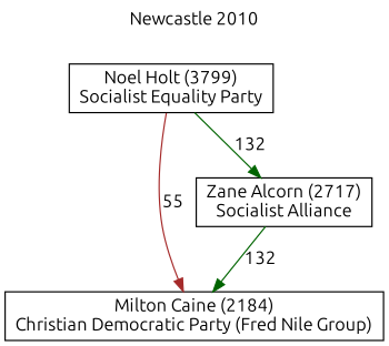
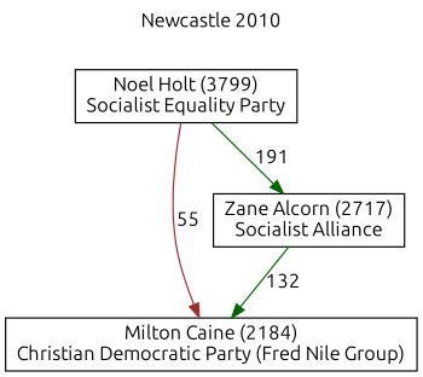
  digraph {
    label="Newcastle 2010"
    labelloc=t
    mclimit=2
    fontname=Ubuntu
    node [shape=box fontname=Ubuntu]
    edge [color=darkgreen fontname=Ubuntu]
    n1 [label="Milton Caine (2184)\nChristian Democratic Party (Fred Nile Group)"]
    n2 [label="Zane Alcorn (2717)\nSocialist Alliance"]
    n3 [label="Noel Holt (3799)\nSocialist Equality Party"]
    n2 -> n1 [label=132]
    n3 -> n1 [label=55 color=brown]
-   n3 -> n2 [label=132]
+   n3 -> n2 [label=191]
  }
